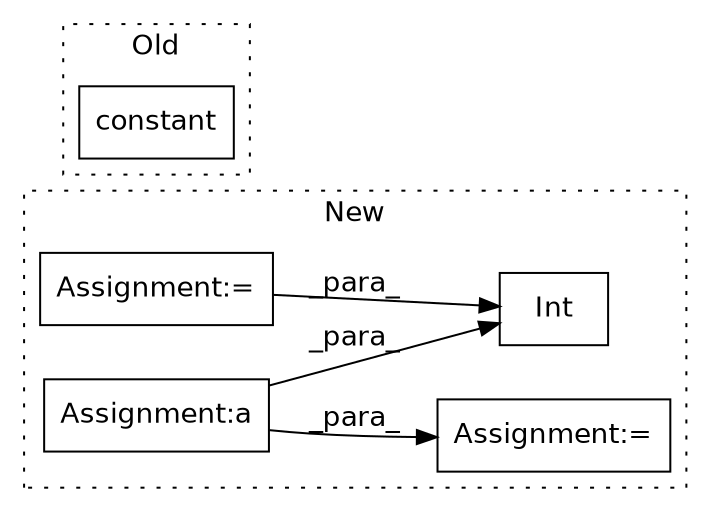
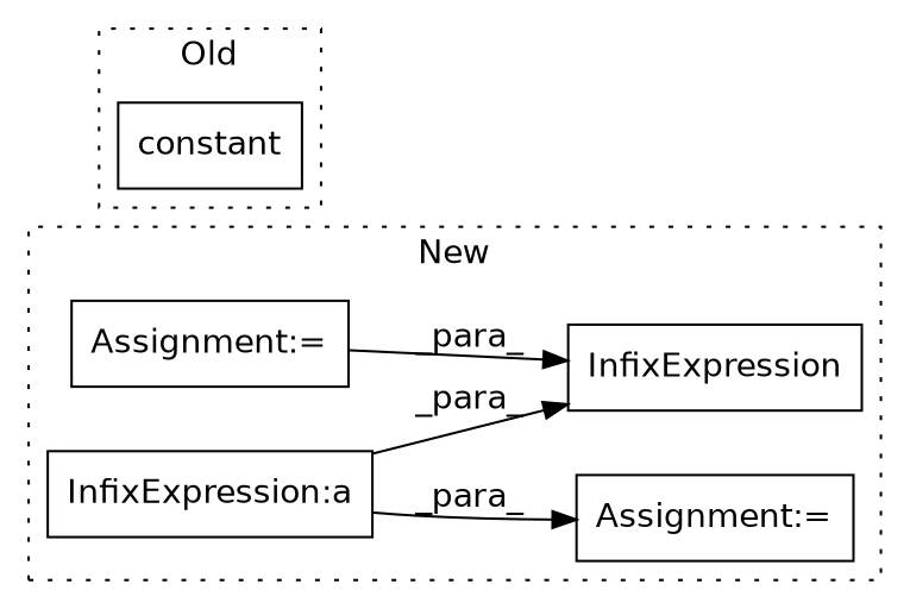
  digraph {
    fontname="DejaVu Sans"
    rankdir=LR
    node [a=32 fontname="DejaVu Sans" l=1 shape=box]
    edge [fontname="DejaVu Sans"]
-   n1 [l="4,1" label=Int s="2000,2012"]
+   n1 [l="4,1" label=InfixExpression s="2000,2012"]
    n2 [a=7 label="Assignment:=" s=1897]
    n3 [a=7 label="Assignment:=" s=1988]
-   n4 [a=27 l=3 label="Assignment:a" s=2014]
+   n4 [a=27 l=3 label="InfixExpression:a" s=2014]
    n5 [l="9,1" label=constant s="1686,1714"]
    subgraph cluster_1 {
      label=New
      style=dotted
      n1
      n2
      n3
      n4
    }
    subgraph cluster_2 {
      label=Old
      style=dotted
      n5
    }
    n2 -> n1 [label=_para_]
    n4 -> n1 [label=_para_]
    n4 -> n3 [label=_para_]
  }
